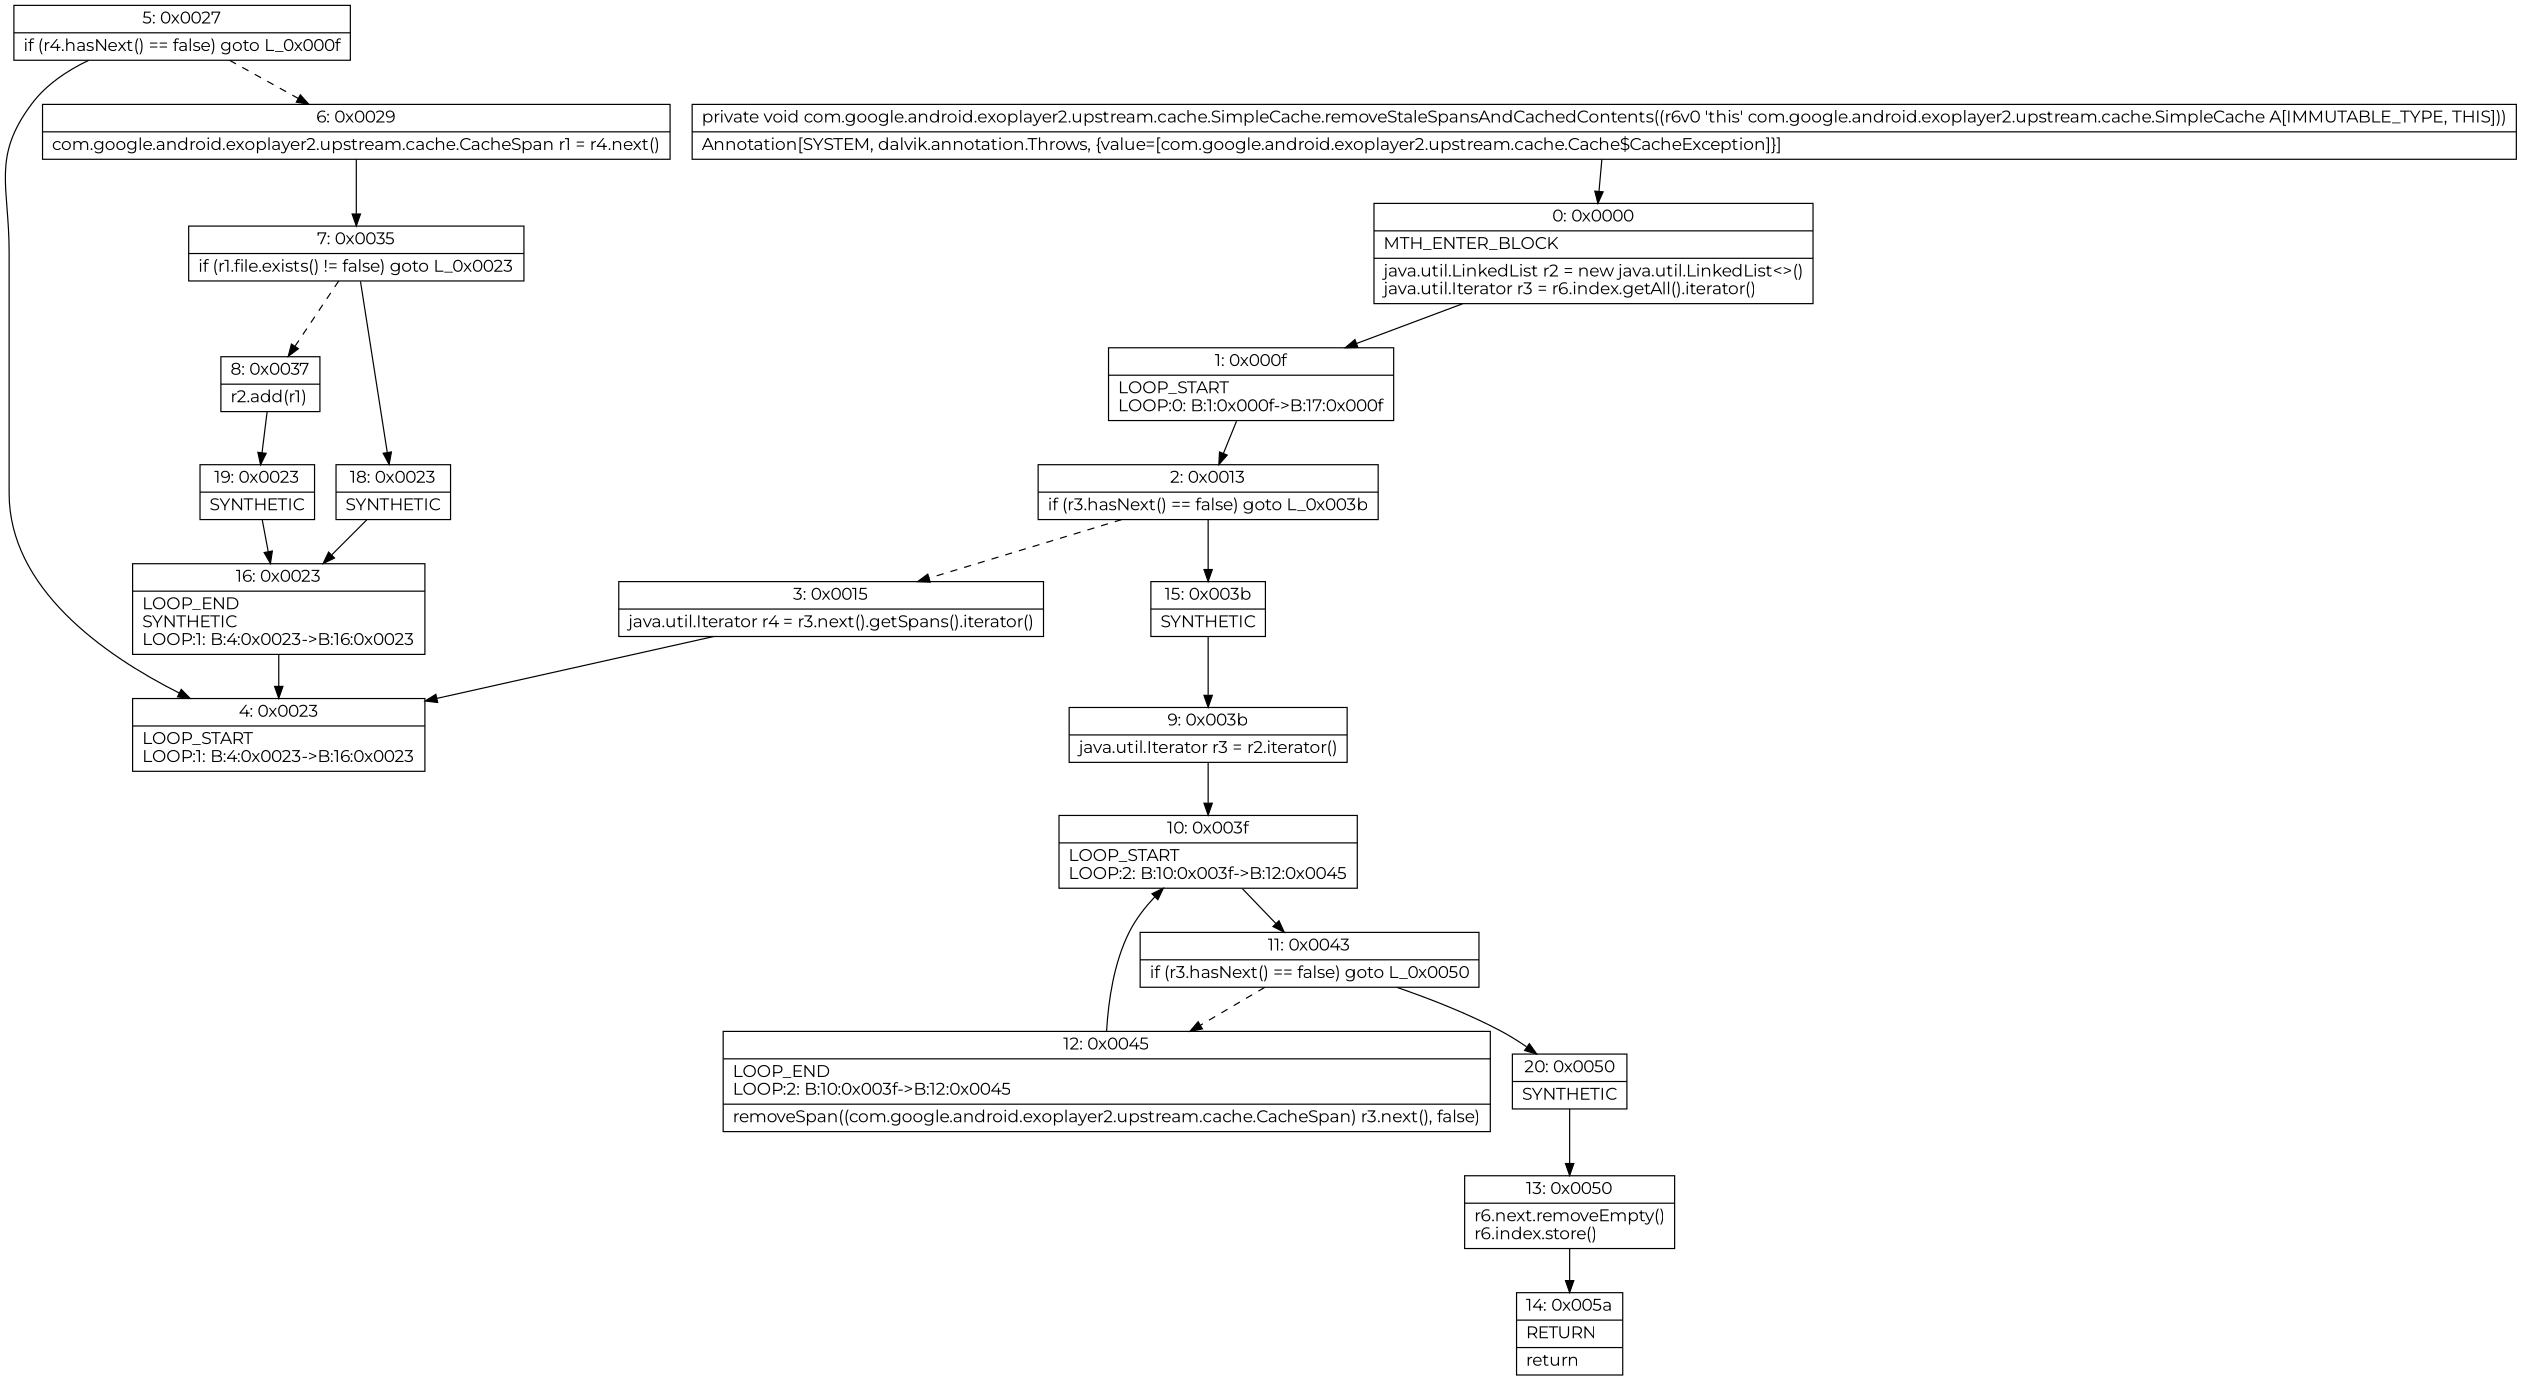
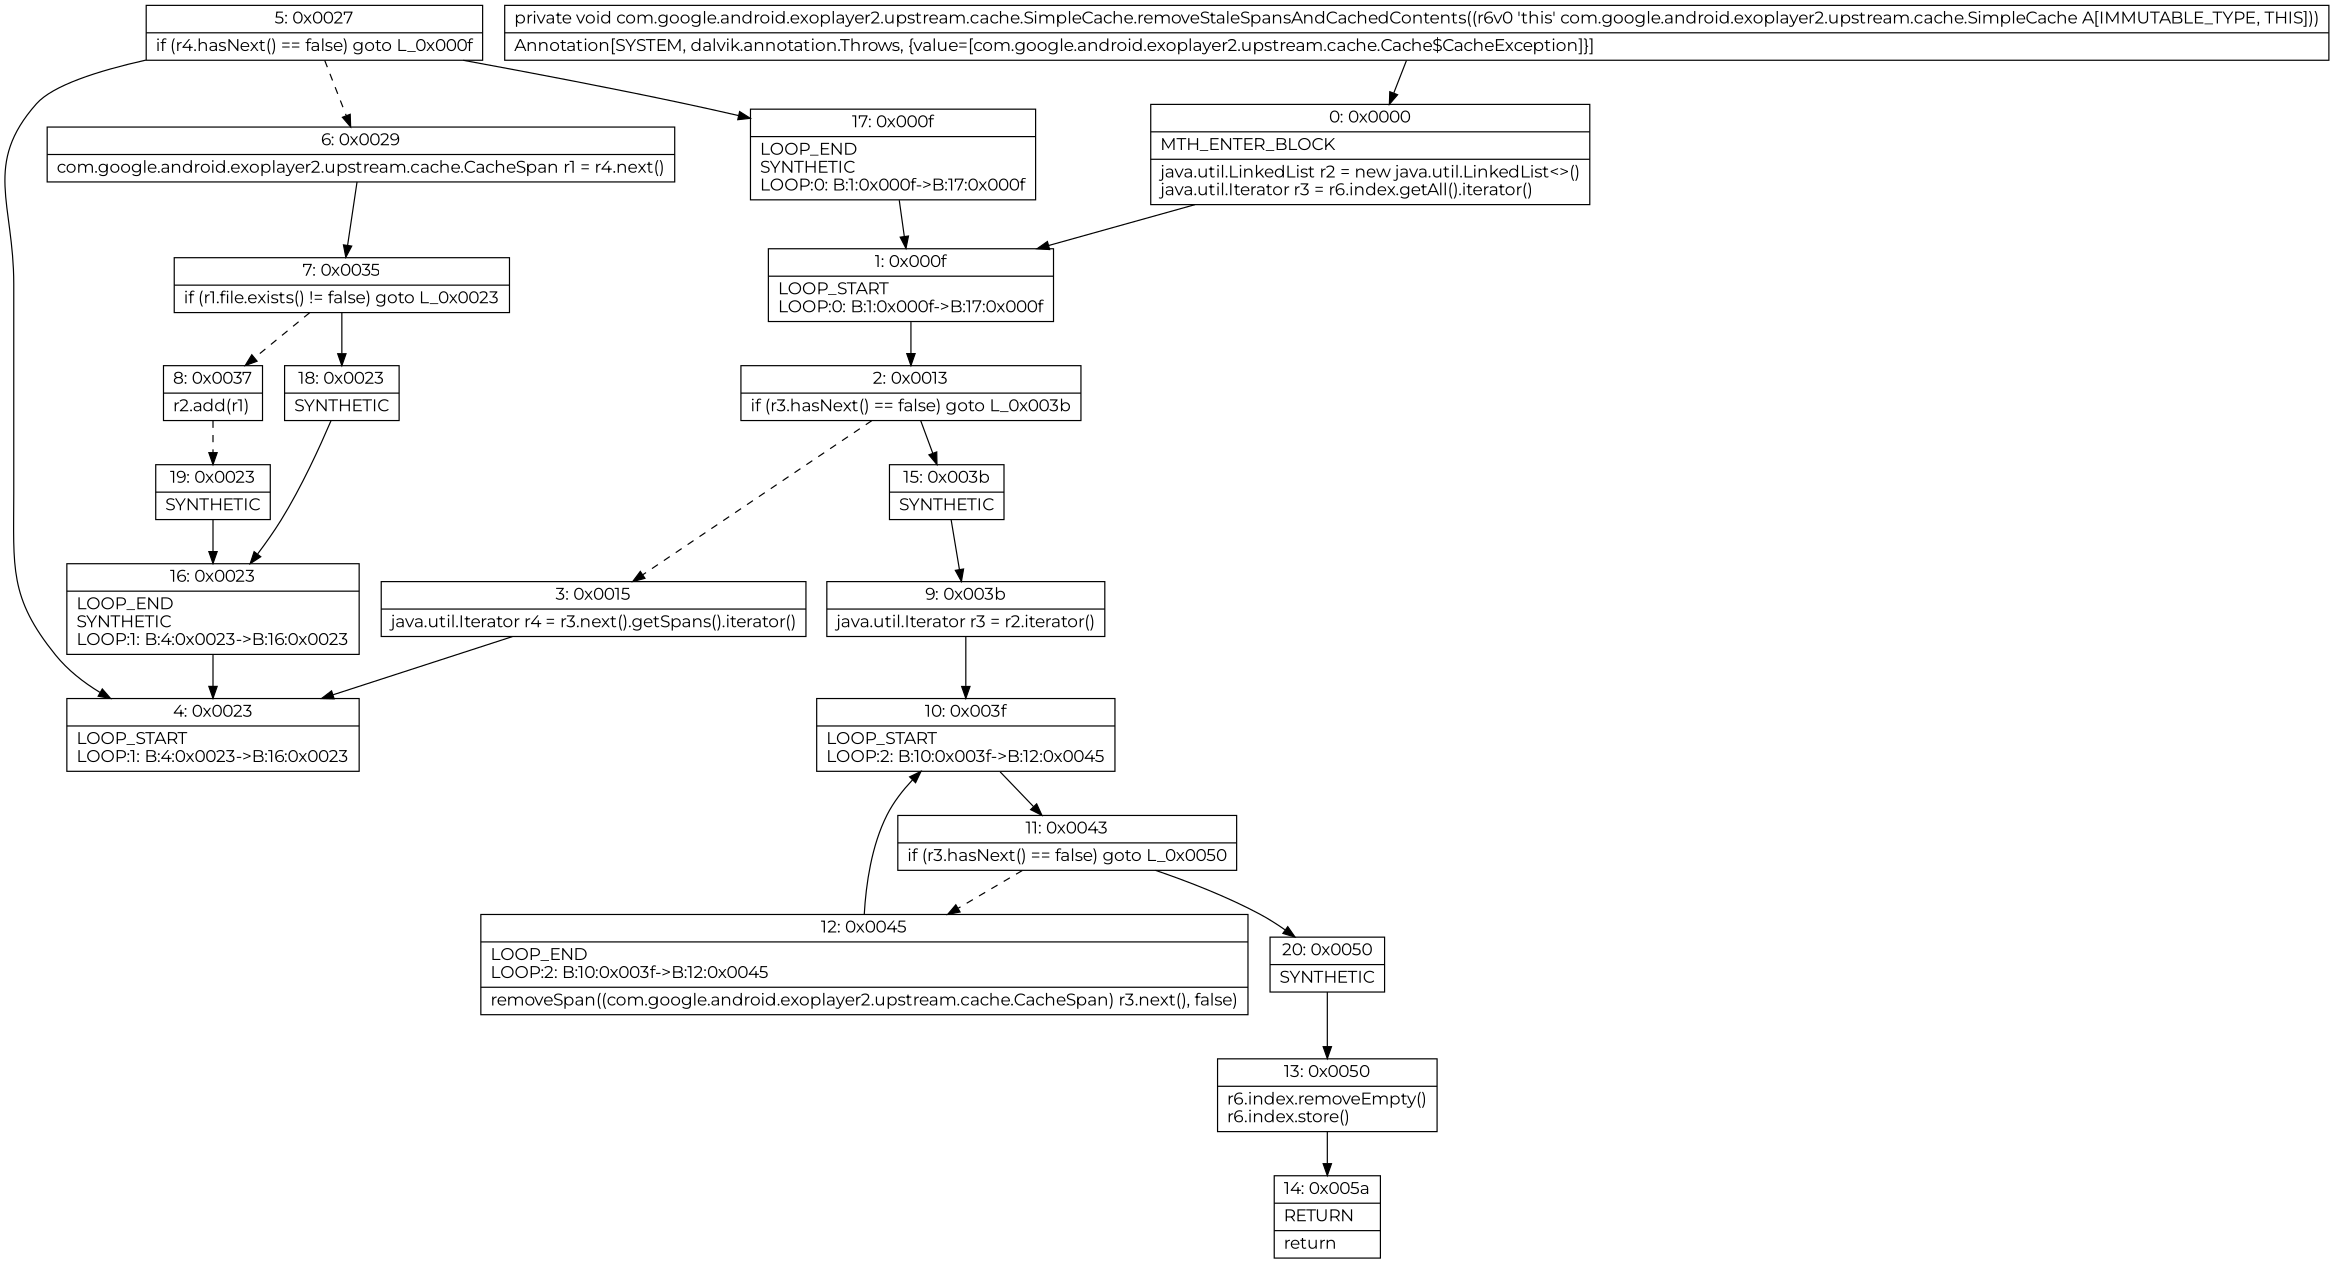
  digraph {
    fontname=Montserrat
    node [fontname=Montserrat shape=record]
    edge [fontname=Montserrat]
    n1 [label="{0\:\ 0x0000|MTH_ENTER_BLOCK\l|java.util.LinkedList r2 = new java.util.LinkedList\<\>()\ljava.util.Iterator r3 = r6.index.getAll().iterator()\l}"]
    n2 [label="{1\:\ 0x000f|LOOP_START\lLOOP:0: B:1:0x000f\-\>B:17:0x000f\l}"]
    n3 [label="{2\:\ 0x0013|if (r3.hasNext() == false) goto L_0x003b\l}"]
    n4 [label="{3\:\ 0x0015|java.util.Iterator r4 = r3.next().getSpans().iterator()\l}"]
    n5 [label="{15\:\ 0x003b|SYNTHETIC\l}"]
    n6 [label="{4\:\ 0x0023|LOOP_START\lLOOP:1: B:4:0x0023\-\>B:16:0x0023\l}"]
    n7 [label="{9\:\ 0x003b|java.util.Iterator r3 = r2.iterator()\l}"]
    n8 [label="{5\:\ 0x0027|if (r4.hasNext() == false) goto L_0x000f\l}"]
    n9 [label="{6\:\ 0x0029|com.google.android.exoplayer2.upstream.cache.CacheSpan r1 = r4.next()\l}"]
+   n10 [label="{17\:\ 0x000f|LOOP_END\lSYNTHETIC\lLOOP:0: B:1:0x000f\-\>B:17:0x000f\l}"]
    n11 [label="{7\:\ 0x0035|if (r1.file.exists() != false) goto L_0x0023\l}"]
    n12 [label="{8\:\ 0x0037|r2.add(r1)\l}"]
    n13 [label="{18\:\ 0x0023|SYNTHETIC\l}"]
    n14 [label="{19\:\ 0x0023|SYNTHETIC\l}"]
    n15 [label="{16\:\ 0x0023|LOOP_END\lSYNTHETIC\lLOOP:1: B:4:0x0023\-\>B:16:0x0023\l}"]
    n16 [label="{10\:\ 0x003f|LOOP_START\lLOOP:2: B:10:0x003f\-\>B:12:0x0045\l}"]
    n17 [label="{11\:\ 0x0043|if (r3.hasNext() == false) goto L_0x0050\l}"]
    n18 [label="{12\:\ 0x0045|LOOP_END\lLOOP:2: B:10:0x003f\-\>B:12:0x0045\l|removeSpan((com.google.android.exoplayer2.upstream.cache.CacheSpan) r3.next(), false)\l}"]
    n19 [label="{20\:\ 0x0050|SYNTHETIC\l}"]
-   n20 [label="{13\:\ 0x0050|r6.next.removeEmpty()\lr6.index.store()\l}"]
+   n20 [label="{13\:\ 0x0050|r6.index.removeEmpty()\lr6.index.store()\l}"]
    n21 [label="{14\:\ 0x005a|RETURN\l|return\l}"]
    n22 [label="{private void com.google.android.exoplayer2.upstream.cache.SimpleCache.removeStaleSpansAndCachedContents((r6v0 'this' com.google.android.exoplayer2.upstream.cache.SimpleCache A[IMMUTABLE_TYPE, THIS]))  | Annotation[SYSTEM, dalvik.annotation.Throws, \{value=[com.google.android.exoplayer2.upstream.cache.Cache$CacheException]\}]\l}"]
    n1 -> n2
    n2 -> n3
    n3 -> n4 [style=dashed]
    n3 -> n5
    n4 -> n6
    n5 -> n7
    n7 -> n16
    n8 -> n6
    n8 -> n9 [style=dashed]
+   n8 -> n10
    n9 -> n11
+   n10 -> n2
    n11 -> n12 [style=dashed]
    n11 -> n13
-   n12 -> n14
+   n12 -> n14 [style=dashed]
    n13 -> n15
    n14 -> n15
    n15 -> n6
    n16 -> n17
    n17 -> n18 [style=dashed]
    n17 -> n19
    n18 -> n16
    n19 -> n20
    n20 -> n21
    n22 -> n1
  }
